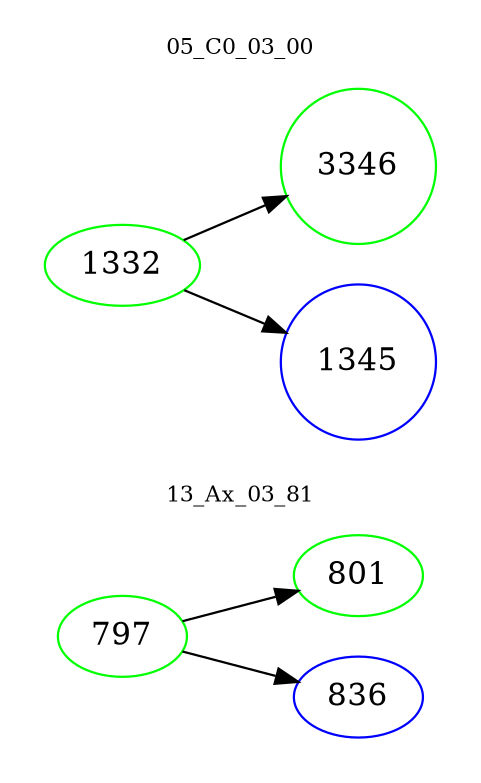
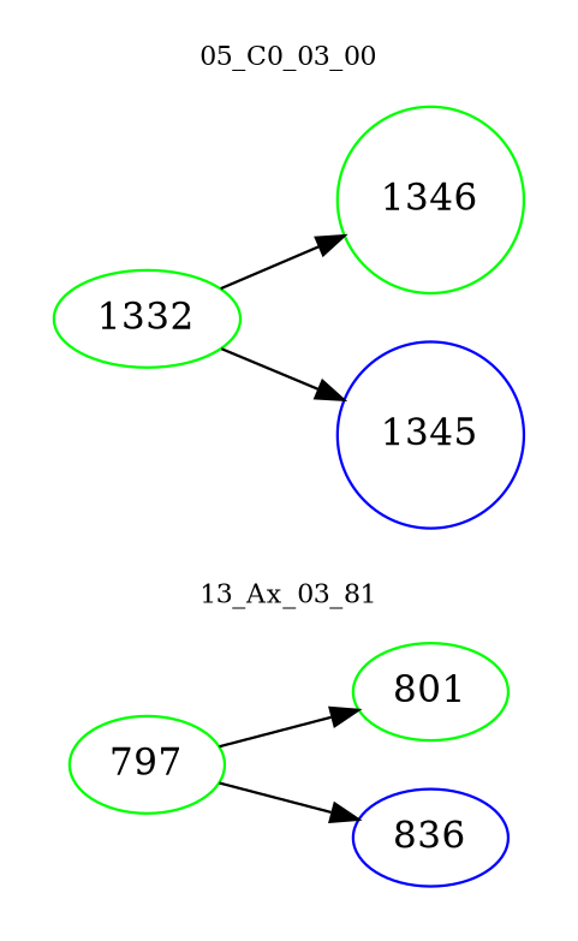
  digraph {
    rankdir=LR
    node [color=green shape=ellipse]
    edge [color=black]
    n1 [label=797]
    n2 [color=blue label=836]
    n3 [label=801]
    n4 [label=1332]
    n5 [color=blue label=1345 shape=circle]
-   n6 [label=3346 shape=circle]
+   n6 [label=1346 shape=circle]
    subgraph cluster_1 {
      color=white
      fontsize=10
      label="13_Ax_03_81"
      n1
      n2
      n3
    }
    subgraph cluster_2 {
      color=white
      fontsize=10
      label="05_C0_03_00"
      n4
      n5
      n6
    }
    n1 -> n2
    n1 -> n3
    n4 -> n5
    n4 -> n6
  }
